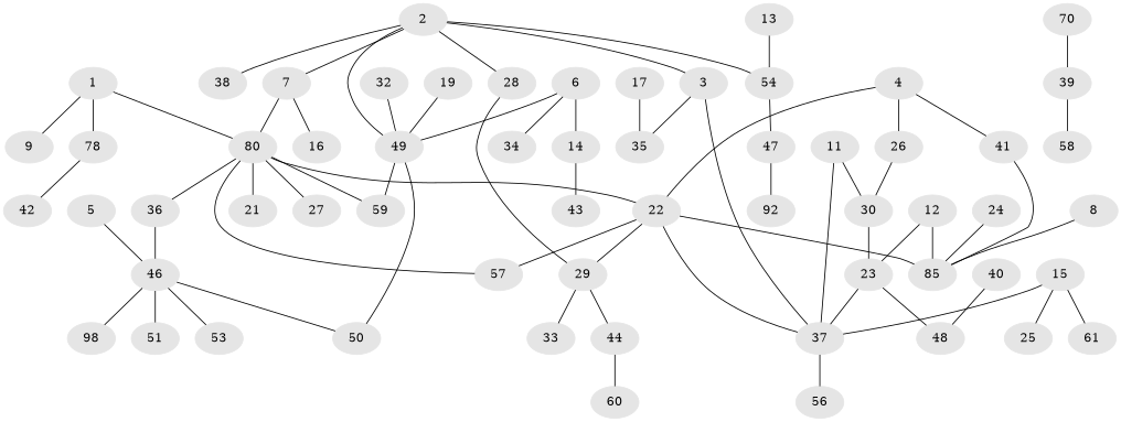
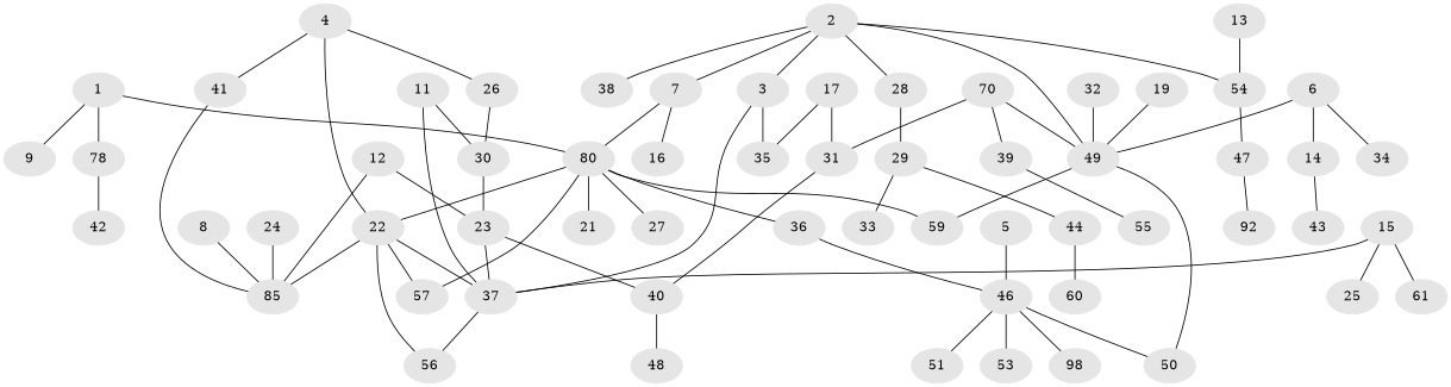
  graph {
    node [color=gray90 style=filled]
    edge [weight=1.0]
    1
    9
    n3 [label=78]
    n4 [label=80]
    42
    22
    21
    27
    36
    57
    59
    2
    3
    7
    28
    38
    54
    49
    35
    37
    16
    29
    32
    47
    56
    4
    26
    41
    n29 [label=85]
    30
    5
    46
    50
    51
    53
    n36 [label=98]
    6
    14
    34
    43
    33
    44
    8
    n44 [label=70]
+   31
    39
    40
-   55 [label=58]
+   55
    11
    23
    12
    48
    13
    15
    25
    61
    17
    19
    24
    60
    n61 [label=92]
    1 -- 9
    1 -- n3
    1 -- n4
    n3 -- 42
    n4 -- 22
    n4 -- 21
    n4 -- 27
    n4 -- 36
    n4 -- 57
    n4 -- 59
    22 -- 57
    22 -- 37
-   22 -- 29
+   22 -- 56
    22 -- n29
    36 -- 46
    2 -- 3
    2 -- 7
    2 -- 28
    2 -- 38
    2 -- 54
    2 -- 49
    3 -- 35
    3 -- 37
    7 -- n4
    7 -- 16
    28 -- 29
    54 -- 47
    49 -- 59
    49 -- 50
    37 -- 56
    29 -- 33
    29 -- 44
    32 -- 49
    47 -- n61
    4 -- 22
    4 -- 26
    4 -- 41
    26 -- 30
    41 -- n29
    30 -- 23
    5 -- 46
    46 -- 50
    46 -- 51
    46 -- 53
    46 -- n36
    6 -- 49
    6 -- 14
    6 -- 34
    14 -- 43
    44 -- 60
    8 -- n29
+   n44 -- 49
+   n44 -- 31
    n44 -- 39
+   31 -- 40
    39 -- 55
    40 -- 48
    11 -- 37
    11 -- 30
    23 -- 37
-   23 -- 48
+   23 -- 40
    12 -- n29
    12 -- 23
    13 -- 54
    15 -- 37
    15 -- 25
    15 -- 61
    17 -- 35
+   17 -- 31
    19 -- 49
    24 -- n29
  }
